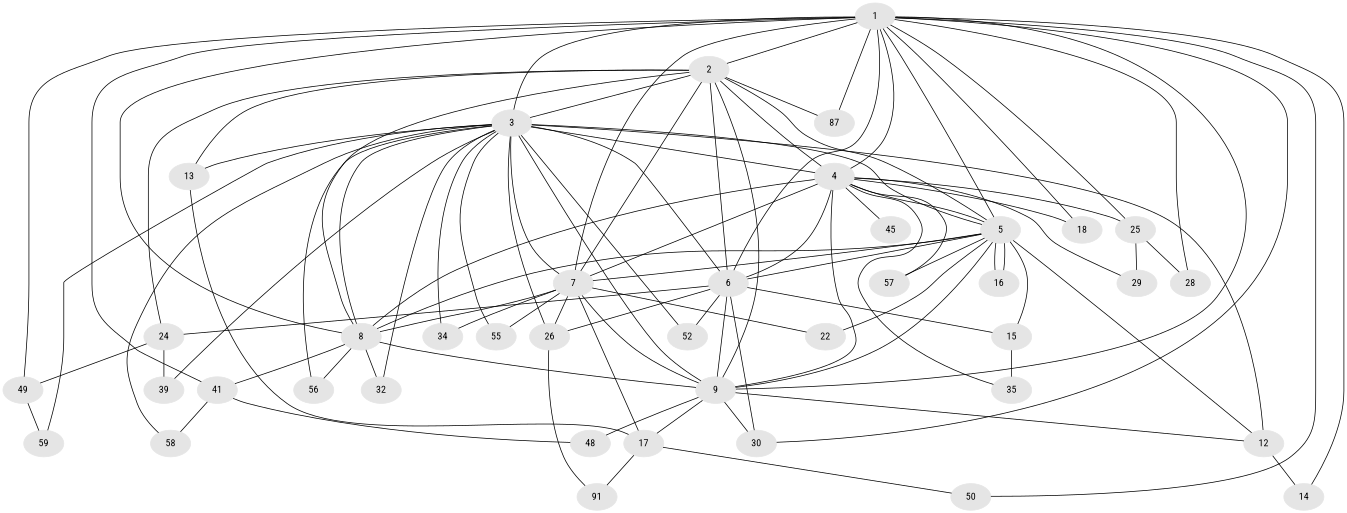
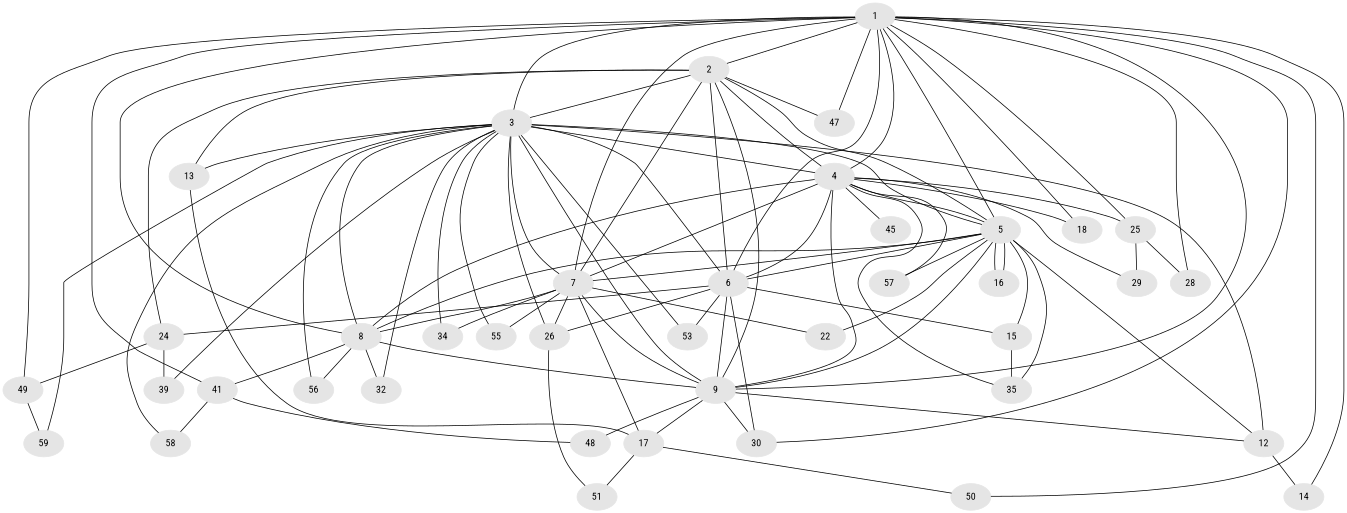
  graph {
    fontname="Roboto Condensed"
    node [color=gray90 fontname="Roboto Condensed" style=filled]
    edge [fontname="Roboto Condensed"]
    1 [super="+23"]
    2 [super="+36"]
    3 [super="+10"]
    4 [super="+27"]
    5 [super="+31"]
    6 [super="+40"]
    7 [super="+21"]
    8 [super="+11"]
    9 [super="+42"]
    14
    18 [super="+20"]
    25
    28 [super="+37"]
    30
    41 [super="+43"]
-   47 [label=87]
+   47
    49
    50
    13
    24 [super="+38"]
    12 [super="+33"]
    26 [super="+54"]
    32
    34
    39
-   52
+   52 [label=53]
    55
    56
    58
    59
    45
    29
    35 [super="+53"]
    57
    15
    16
    22
    17 [super="+46"]
    48
-   51 [label=91]
+   51
    1 -- 2
    1 -- 3 [weight=2]
    1 -- 4
    1 -- 5
    1 -- 6
    1 -- 7
    1 -- 8 [weight=2]
    1 -- 9
    1 -- 14
    1 -- 18
    1 -- 25
    1 -- 28 [weight=2]
    1 -- 30
    1 -- 41 [weight=2]
    1 -- 47
    1 -- 49
    1 -- 50
    2 -- 3 [weight=2]
    2 -- 4
    2 -- 5
    2 -- 6 [weight=2]
    2 -- 7
-   2 -- 8
    2 -- 9
    2 -- 47
    2 -- 13
    2 -- 24
    3 -- 4 [weight=3]
    3 -- 5 [weight=2]
    3 -- 6 [weight=2]
    3 -- 7 [weight=2]
    3 -- 8 [weight=2]
    3 -- 9 [weight=2]
    3 -- 13
    3 -- 12
    3 -- 26
    3 -- 32
    3 -- 34
    3 -- 39
    3 -- 52
    3 -- 55
    3 -- 56
    3 -- 58
    3 -- 59
    4 -- 5
    4 -- 6 [weight=2]
    4 -- 7 [weight=2]
    4 -- 8
    4 -- 9
    4 -- 18
    4 -- 25
    4 -- 45
    4 -- 29
    4 -- 35
    4 -- 57
    5 -- 6
    5 -- 7
    5 -- 8 [weight=2]
    5 -- 9
    5 -- 12
+   5 -- 35
    5 -- 57
    5 -- 15
    5 -- 16
    5 -- 16
    5 -- 22
    6 -- 9 [weight=2]
    6 -- 30
    6 -- 24
    6 -- 26
    6 -- 52
    6 -- 15
    7 -- 8
    7 -- 9
    7 -- 26
    7 -- 34
    7 -- 55
    7 -- 22
    7 -- 17
    8 -- 9
    8 -- 41
    8 -- 32
    8 -- 56
    9 -- 30
    9 -- 12
    9 -- 17
    9 -- 48
    25 -- 28
    25 -- 29
    41 -- 58
    41 -- 48
    49 -- 59
    13 -- 17
    24 -- 49
    24 -- 39
    12 -- 14
    26 -- 51
    15 -- 35
    17 -- 50
    17 -- 51
  }
